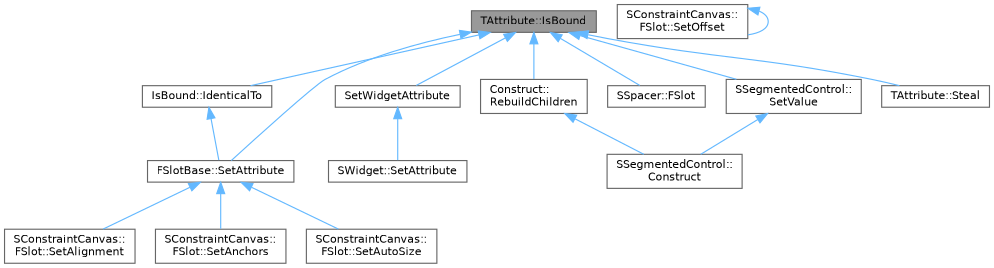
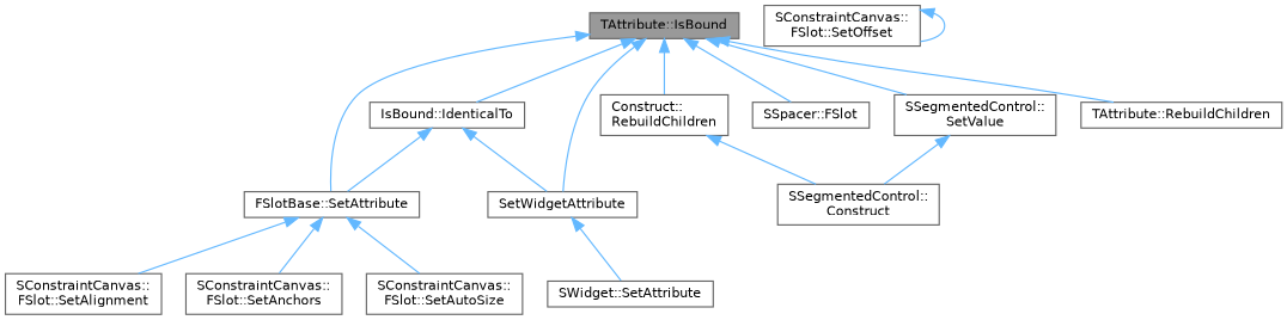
  digraph {
    rankdir=TB
    node [color=grey40 fillcolor=white fontname=Helvetica fontsize=10 shape=box style=filled]
    edge [color=steelblue1 dir=back fontname=Helvetica fontsize=10 labelfontname=Helvetica labelfontsize=10 style=solid]
    n1 [color=gray40 fillcolor=grey60 fontcolor=black height=0.2 label="TAttribute::IsBound" width=0.4]
    n2 [height=0.2 label="IsBound::IdenticalTo" width=0.4]
    n3 [height=0.2 label="FSlotBase::SetAttribute" width=0.4]
    n4 [height=0.2 label=SetWidgetAttribute width=0.4]
    n5 [height=0.2 label="Construct::\lRebuildChildren" width=0.4]
    n6 [height=0.2 label="SSpacer::FSlot" width=0.4]
    n7 [height=0.2 label="SSegmentedControl::\lSetValue" width=0.4]
-   n8 [height=0.2 label="TAttribute::Steal" width=0.4]
+   n8 [height=0.2 label="TAttribute::RebuildChildren" width=0.4]
    n9 [height=0.2 label="SConstraintCanvas::\lFSlot::SetAlignment" width=0.4]
    n10 [height=0.2 label="SConstraintCanvas::\lFSlot::SetAnchors" width=0.4]
    n11 [height=0.2 label="SConstraintCanvas::\lFSlot::SetAutoSize" width=0.4]
    n12 [height=0.2 label="SWidget::SetAttribute" width=0.4]
    n13 [height=0.2 label="SSegmentedControl::\lConstruct" width=0.4]
    n14 [height=0.2 label="SConstraintCanvas::\lFSlot::SetOffset" width=0.4]
    n1 -> n2
    n1 -> n3
    n1 -> n4
    n1 -> n5
    n1 -> n6
    n1 -> n7
    n1 -> n8
    n2 -> n3
+   n2 -> n4
    n3 -> n9
    n3 -> n10
    n3 -> n11
    n4 -> n12
    n5 -> n13
    n7 -> n13
    n14 -> n14
  }
